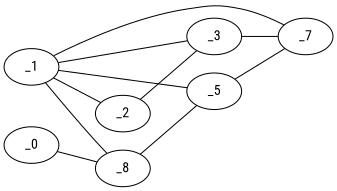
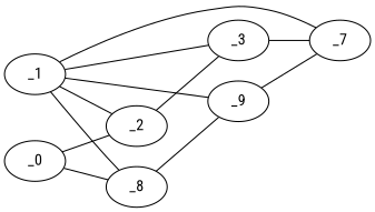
  graph {
    fontname="Roboto Condensed"
    rankdir=LR
    node [fontname="Roboto Condensed"]
    edge [fontname="Roboto Condensed" valence=1]
    _0 [x=9 y=66]
    _2 [x=67 y=125]
    n3 [label=_8 x=92 y=7]
    _1 [x=41 y=70]
    _3 [x=87 y=120]
-   _5 [x=116 y=48]
+   _5 [x=116 y=48 label=_9]
    _7 [x=122 y=68]
+   _0 -- _2
    _0 -- n3
    _2 -- _3
    n3 -- _5
    _1 -- _2 [valence=2]
    _1 -- n3 [valence=2]
    _1 -- _3 [valence=2]
    _1 -- _5 [valence=2]
    _1 -- _7 [valence=2]
    _3 -- _7
    _5 -- _7
  }
